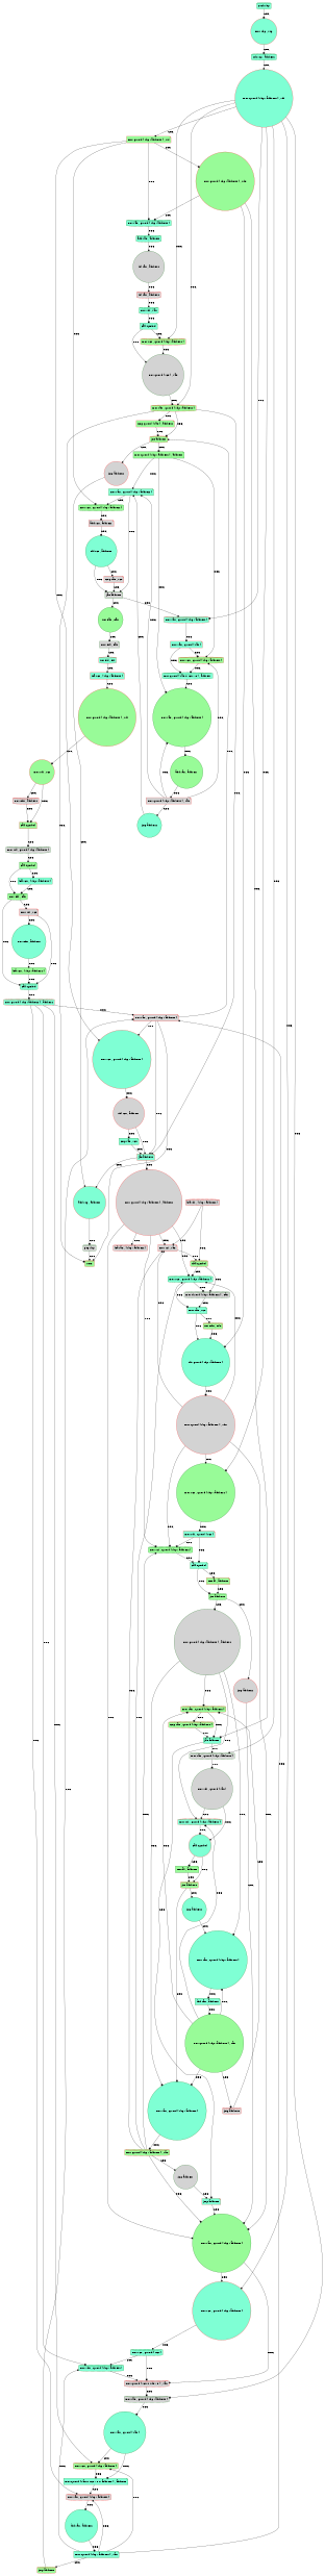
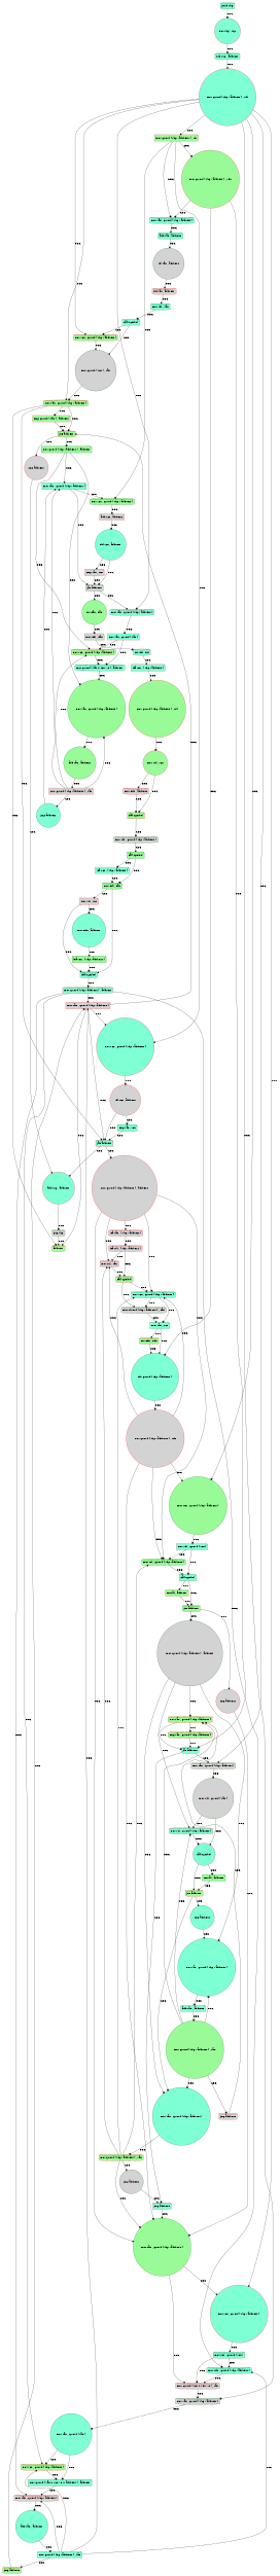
  digraph {
    node [color=darkgreen fillcolor=aquamarine shape=cylinder style=filled]
    edge [arrowhead=dot]
    n1 [label="push rbp"]
    n2 [color=red label="mov rbp , rsp" shape=circle]
    n3 [label="sub rsp , address"]
    n4 [color=red label="mov qword [ rbp - address ] , rdi" shape=circle]
    n5 [color=red fillcolor=palegreen label="mov qword [ rbp - address ] , rsi" shape=note]
    n6 [color=red fillcolor=palegreen label="mov rcx , qword [ rbp - address ]"]
    n7 [color=red fillcolor=palegreen label="mov rax , qword [ rbp - address ]"]
    n8 [color=red label="mov rax , qword [ rbp - address ]"]
    n9 [fillcolor=palegreen label="mov rcx , qword [ rbp - address ]" shape=circle]
    n10 [fillcolor=lightgrey label="mov rax , qword [ rbp - address ]"]
    n11 [color=red label="mov rcx , qword [ rbp - address ]" shape=circle]
    n12 [fillcolor=lightgrey label="mov rax , qword [ rbp - address ]"]
    n13 [color=red fillcolor=palegreen label="mov qword [ rbp - address ] , rdx" shape=circle]
    n14 [label="mov rax , qword [ rbp - address ]"]
    n15 [fillcolor=palegreen label="mov rcx , qword [ rbp - address ]"]
    n16 [color=red label="mov rcx , qword [ rbp - address ]" shape=circle]
    n17 [fillcolor=lightgrey label="mov qword [ rcx ] , rax" shape=circle]
    n18 [color=red fillcolor=palegreen label="cmp qword [ rax ] , address" shape=note]
    n19 [color=red fillcolor=palegreen label="jne address"]
-   n20 [color=red fillcolor=palegreen label=retn]
+   n20 [color=red fillcolor=palegreen label=address]
    n21 [color=red label="jae address" shape=note]
    n22 [color=red label="mov rax , qword [ rax ]" shape=note]
    n23 [color=red label="mov rdi , qword [ rcx ]" shape=note]
    n24 [fillcolor=lightgrey label="mov rdi , qword [ rax ]" shape=circle]
    n25 [label="mov rcx , qword [ rcx ]"]
    n26 [label="mov rax , qword [ rax ]" shape=circle]
    n27 [label="div qword [ rbp - address ]" shape=circle]
    n28 [label="jae address"]
    n29 [label="add rax , address"]
    n30 [color=red fillcolor=lightgrey label="add rcx , address" shape=note]
    n31 [color=red fillcolor=lightgrey label="shl rcx , address" shape=circle]
    n32 [color=red fillcolor=lightgrey label="mov qword [ rbp - address ] , rdx" shape=circle]
    n33 [color=red label="jmp address" shape=note]
    n34 [fillcolor=lightgrey label="shl rax , address" shape=circle]
    n35 [color=red fillcolor=lightgrey label="shl rax , address"]
    n36 [label="mov rdi , rax"]
    n37 [label="call symbol" shape=note]
    n38 [fillcolor=palegreen label="mov qword [ rbp - address ] , address" shape=note]
    n39 [color=red fillcolor=lightgrey label="jmp address" shape=circle]
    n40 [color=red label="add rsp , address" shape=circle]
    n41 [color=red fillcolor=lightgrey label="mov qword [ rbp - address ] , address" shape=circle]
    n42 [label="mov rax , qword [ rbp - address ]" shape=note]
    n43 [color=red fillcolor=palegreen label="mov rcx , qword [ rbp - address ]"]
    n44 [fillcolor=palegreen label="mov rax , qword [ rbp - address ]" shape=circle]
    n45 [fillcolor=lightgrey label="jae address" shape=note]
    n46 [label="mov qword [ rax + rcx * 8 ] , address"]
    n47 [fillcolor=palegreen label="add rax , address" shape=circle]
    n48 [fillcolor=lightgrey label="pop rbp"]
    n49 [fillcolor=palegreen label="xor eax , eax" shape=circle]
    n50 [fillcolor=lightgrey label="mov edi , eax" shape=note]
    n51 [color=red label="xor esi , esi"]
    n52 [color=red label="lea rcx , [ rbp - address ]" shape=note]
    n53 [color=red fillcolor=palegreen label="mov qword [ rbp - address ] , rdi" shape=circle]
    n54 [color=red fillcolor=palegreen label="mov rdi , rcx" shape=circle]
    n55 [color=red fillcolor=lightgrey label="mov edx , address"]
    n56 [color=red fillcolor=palegreen label="call symbol" shape=note]
    n57 [fillcolor=lightgrey label="mov rdi , qword [ rbp - address ]"]
    n58 [fillcolor=palegreen label="call symbol" shape=note]
    n59 [label="lea rcx , [ rbp - address ]" shape=note]
    n60 [fillcolor=palegreen label="mov edi , eax"]
    n61 [color=red fillcolor=lightgrey label="mov rsi , rcx" shape=note]
    n62 [label="call symbol"]
    n63 [label="mov edx , address" shape=circle]
    n64 [color=red label="mov qword [ rbp - address ] , address"]
    n65 [fillcolor=palegreen label="lea rcx , [ rbp - address ]" shape=note]
    n66 [color=red fillcolor=lightgrey label="mov rax , qword [ rbp - address ]" shape=note]
    n67 [label="mov rdx , qword [ rbp - address ]"]
    n68 [color=red fillcolor=palegreen label="mov rcx , qword [ rbp - address ]"]
    n69 [color=red fillcolor=lightgrey label="mov rax , qword [ rbp - address ]"]
    n70 [color=red fillcolor=lightgrey label="mov qword [ rcx + rdx * 8 ] , rax"]
    n71 [label="mov qword [ rax + rcx * 8 + address ] , address" shape=note]
    n72 [label="add rax , address" shape=circle]
    n73 [color=red fillcolor=lightgrey label="mov qword [ rbp - address ] , rax" shape=note]
    n74 [label="jmp address" shape=circle]
    n75 [color=red fillcolor=lightgrey label="lea rax , [ rbp - address ]"]
-   n76 [color=red fillcolor=lightgrey label="mov rsi , rax" shape=note]
+   n76 [color=red fillcolor=lightgrey label="mov rsi , rax"]
    n77 [label="mov rcx , qword [ rbp - address ]"]
    n78 [fillcolor=palegreen label="mov rsi , qword [ rbp - address ]"]
    n79 [fillcolor=palegreen label="mov rax , qword [ rbp - address ]" shape=circle]
    n80 [color=red fillcolor=lightgrey label="lea rdi , [ rbp - address ]"]
    n81 [color=red fillcolor=palegreen label="call symbol"]
    n82 [fillcolor=lightgrey label="mov dword [ rbp - address ] , eax"]
    n83 [label="mov rax , rcx" shape=note]
    n84 [label="call symbol" shape=note]
    n85 [color=red fillcolor=palegreen label="xor edx , edx"]
    n86 [color=red fillcolor=palegreen label="test al , address" shape=note]
    n87 [fillcolor=palegreen label="jne address"]
    n88 [fillcolor=lightgrey label="mov qword [ rbp - address ] , address" shape=circle]
    n89 [color=red fillcolor=lightgrey label="jmp address" shape=circle]
    n90 [color=red fillcolor=palegreen label="mov rax , qword [ rbp - address ]"]
    n91 [color=red label="mov rsi , qword [ rbp - address ]"]
    n92 [label="mov rax , qword [ rbp - address ]" shape=circle]
    n93 [label="mov rax , qword [ rbp - address ]" shape=circle]
    n94 [color=red fillcolor=palegreen label="cmp rax , qword [ rbp - address ]"]
    n95 [color=red label="call symbol" shape=circle]
    n96 [color=red fillcolor=palegreen label="mov qword [ rbp - address ] , rax"]
    n97 [label="add rax , address" shape=note]
    n98 [label="shl rcx , address" shape=circle]
    n99 [color=red fillcolor=lightgrey label="cmp rax , rcx" shape=note]
    n100 [fillcolor=palegreen label="test al , address" shape=note]
    n101 [color=red fillcolor=palegreen label="jne address"]
    n102 [label="jmp address" shape=circle]
    n103 [fillcolor=lightgrey label="jmp address" shape=circle]
    n104 [label="mov qword [ rbp - address ] , rax" shape=note]
    n105 [color=red fillcolor=palegreen label="jmp address"]
    n106 [fillcolor=palegreen label="mov qword [ rbp - address ] , rax" shape=circle]
    n107 [label="cmp rax , rcx" shape=note]
    n108 [color=red fillcolor=lightgrey label="jmp address"]
    n1 -> n2 [arrowhead=box label=CFG]
    n2 -> n3 [arrowhead=box label=CFG]
    n3 -> n4 [label=CFG]
    n4 -> n5 [label=CFG]
    n4 -> n6 [label=DFG]
    n4 -> n7 [label=DFG]
    n4 -> n8 [arrowhead=box label=DFG]
    n4 -> n9 [arrowhead=box label=DFG]
    n4 -> n10 [label=DFG]
    n4 -> n11 [label=DFG]
    n4 -> n12 [arrowhead=box label=DFG]
    n5 -> n13 [arrowhead=box label=CFG]
    n5 -> n14 [arrowhead=box label=DFG]
    n5 -> n15 [arrowhead=box label=DFG]
    n5 -> n16 [label=DFG]
    n6 -> n17 [label=DFG]
    n7 -> n18 [arrowhead=box label=CFG]
    n7 -> n19 [arrowhead=box label=DFG]
    n7 -> n20 [arrowhead=box label=DFG]
    n7 -> n21 [label=DFG]
    n8 -> n22 [arrowhead=box label=DFG]
    n9 -> n23 [arrowhead=box label=DFG]
    n10 -> n24 [arrowhead=box label=DFG]
    n11 -> n25 [label=DFG]
    n12 -> n26 [arrowhead=box label=DFG]
    n13 -> n14 [arrowhead=box label=CFG]
    n13 -> n27 [arrowhead=box label=DFG]
    n13 -> n28 [arrowhead=box label=DFG]
    n14 -> n29 [label=DFG]
    n15 -> n30 [arrowhead=box label=DFG]
    n16 -> n31 [arrowhead=box label=DFG]
    n17 -> n7 [arrowhead=box label=CFG]
    n18 -> n19 [arrowhead=box label=CFG]
    n19 -> n38 [arrowhead=box label=CFG]
    n19 -> n39 [label=CFG]
    n21 -> n40 [label=CFG]
    n21 -> n41 [arrowhead=box label=CFG]
    n22 -> n43 [arrowhead=box label=CFG]
    n22 -> n46 [arrowhead=box label=DFG]
    n23 -> n78 [arrowhead=box label=CFG]
    n23 -> n84 [arrowhead=box label=DFG]
    n24 -> n91 [label=CFG]
    n24 -> n95 [label=DFG]
    n25 -> n67 [label=CFG]
    n25 -> n70 [arrowhead=box label=DFG]
    n26 -> n68 [arrowhead=box label=CFG]
    n26 -> n71 [arrowhead=box label=DFG]
    n27 -> n32 [arrowhead=box label=DFG]
    n28 -> n10 [label=CFG]
    n28 -> n33 [arrowhead=box label=CFG]
    n29 -> n34 [label=DFG]
    n30 -> n98 [arrowhead=box label=DFG]
    n31 -> n21 [label=DFG]
    n31 -> n107 [arrowhead=box label=CFG]
    n32 -> n9 [label=CFG]
    n32 -> n76 [label=DFG]
    n32 -> n77 [label=DFG]
    n32 -> n78 [arrowhead=box label=DFG]
    n32 -> n79 [arrowhead=box label=DFG]
    n33 -> n79 [label=CFG]
    n34 -> n35 [label=DFG]
    n35 -> n36 [label=DFG]
    n36 -> n37 [arrowhead=box label=DFG]
    n37 -> n6 [arrowhead=box label=CFG]
    n37 -> n17 [label=DFG]
    n38 -> n42 [label=DFG]
    n38 -> n43 [label=DFG]
    n38 -> n44 [arrowhead=box label=DFG]
    n39 -> n40 [label=CFG]
    n40 -> n48 [arrowhead=box label=CFG]
    n41 -> n75 [label=CFG]
    n41 -> n76 [label=DFG]
    n41 -> n77 [arrowhead=box label=DFG]
    n41 -> n78 [arrowhead=box label=DFG]
    n41 -> n79 [label=DFG]
    n42 -> n15 [label=CFG]
    n42 -> n45 [label=DFG]
    n43 -> n46 [arrowhead=box label=DFG]
    n44 -> n47 [arrowhead=box label=DFG]
    n45 -> n8 [label=CFG]
    n45 -> n49 [label=CFG]
    n46 -> n44 [label=CFG]
    n47 -> n73 [label=DFG]
    n48 -> n20 [label=CFG]
    n49 -> n50 [arrowhead=box label=CFG]
    n50 -> n51 [arrowhead=box label=CFG]
    n51 -> n52 [label=CFG]
    n52 -> n53 [label=CFG]
    n53 -> n54 [arrowhead=box label=CFG]
    n54 -> n55 [label=CFG]
    n54 -> n56 [arrowhead=box label=DFG]
    n55 -> n56 [arrowhead=box label=CFG]
    n56 -> n57 [arrowhead=box label=CFG]
    n57 -> n58 [label=CFG]
    n58 -> n59 [arrowhead=box label=CFG]
    n58 -> n60 [arrowhead=box label=DFG]
    n59 -> n60 [arrowhead=box label=CFG]
    n60 -> n61 [label=CFG]
    n60 -> n62 [label=DFG]
    n61 -> n62 [label=DFG]
    n61 -> n63 [arrowhead=box label=CFG]
    n62 -> n64 [arrowhead=box label=CFG]
    n63 -> n65 [label=CFG]
    n64 -> n66 [label=DFG]
    n64 -> n67 [arrowhead=box label=DFG]
    n64 -> n68 [label=DFG]
    n64 -> n69 [label=DFG]
    n65 -> n62 [arrowhead=box label=DFG]
    n66 -> n16 [label=CFG]
    n66 -> n19 [label=DFG]
    n66 -> n20 [label=DFG]
    n66 -> n21 [label=DFG]
    n67 -> n70 [label=DFG]
    n68 -> n71 [arrowhead=box label=DFG]
    n69 -> n72 [arrowhead=box label=DFG]
    n70 -> n12 [arrowhead=box label=CFG]
    n71 -> n69 [label=CFG]
    n72 -> n104 [arrowhead=box label=DFG]
    n73 -> n42 [label=DFG]
    n73 -> n43 [label=DFG]
    n73 -> n44 [arrowhead=box label=DFG]
    n73 -> n74 [label=CFG]
    n74 -> n42 [label=CFG]
+   n75 -> n80 [arrowhead=box label=CFG]
    n76 -> n81 [label=DFG]
    n77 -> n82 [arrowhead=box label=CFG]
    n77 -> n83 [arrowhead=box label=DFG]
    n78 -> n84 [label=DFG]
    n79 -> n11 [label=CFG]
    n79 -> n70 [label=DFG]
    n80 -> n76 [label=CFG]
    n80 -> n81 [label=DFG]
    n81 -> n77 [arrowhead=box label=CFG]
    n81 -> n82 [label=DFG]
    n82 -> n83 [label=CFG]
    n83 -> n27 [label=DFG]
    n83 -> n85 [label=CFG]
    n84 -> n86 [label=CFG]
    n84 -> n87 [arrowhead=box label=DFG]
    n85 -> n27 [label=DFG]
    n86 -> n87 [label=CFG]
    n87 -> n88 [arrowhead=box label=CFG]
    n87 -> n89 [label=CFG]
    n88 -> n90 [arrowhead=box label=DFG]
    n88 -> n91 [label=DFG]
    n88 -> n92 [arrowhead=box label=DFG]
    n88 -> n93 [arrowhead=box label=DFG]
    n89 -> n79 [arrowhead=box label=CFG]
    n90 -> n28 [arrowhead=box label=DFG]
    n90 -> n94 [arrowhead=box label=CFG]
    n91 -> n95 [arrowhead=box label=DFG]
    n92 -> n96 [arrowhead=box label=DFG]
    n93 -> n97 [arrowhead=box label=DFG]
    n94 -> n28 [label=CFG]
    n95 -> n100 [arrowhead=box label=CFG]
    n95 -> n101 [label=DFG]
    n96 -> n76 [label=DFG]
    n96 -> n77 [label=DFG]
    n96 -> n78 [label=DFG]
    n96 -> n79 [arrowhead=box label=DFG]
    n96 -> n103 [label=CFG]
    n97 -> n106 [arrowhead=box label=DFG]
    n98 -> n45 [arrowhead=box label=DFG]
    n98 -> n99 [label=CFG]
    n99 -> n45 [label=CFG]
    n100 -> n101 [label=CFG]
    n101 -> n92 [arrowhead=box label=CFG]
    n101 -> n102 [label=CFG]
    n102 -> n93 [label=CFG]
    n103 -> n33 [label=CFG]
    n104 -> n66 [label=DFG]
    n104 -> n67 [label=DFG]
    n104 -> n68 [label=DFG]
    n104 -> n69 [label=DFG]
    n104 -> n105 [label=CFG]
    n105 -> n66 [arrowhead=box label=CFG]
    n106 -> n90 [arrowhead=box label=DFG]
    n106 -> n91 [arrowhead=box label=DFG]
    n106 -> n92 [arrowhead=box label=DFG]
    n106 -> n93 [arrowhead=box label=DFG]
    n106 -> n108 [arrowhead=box label=CFG]
    n107 -> n21 [label=CFG]
    n108 -> n90 [arrowhead=box label=CFG]
  }
